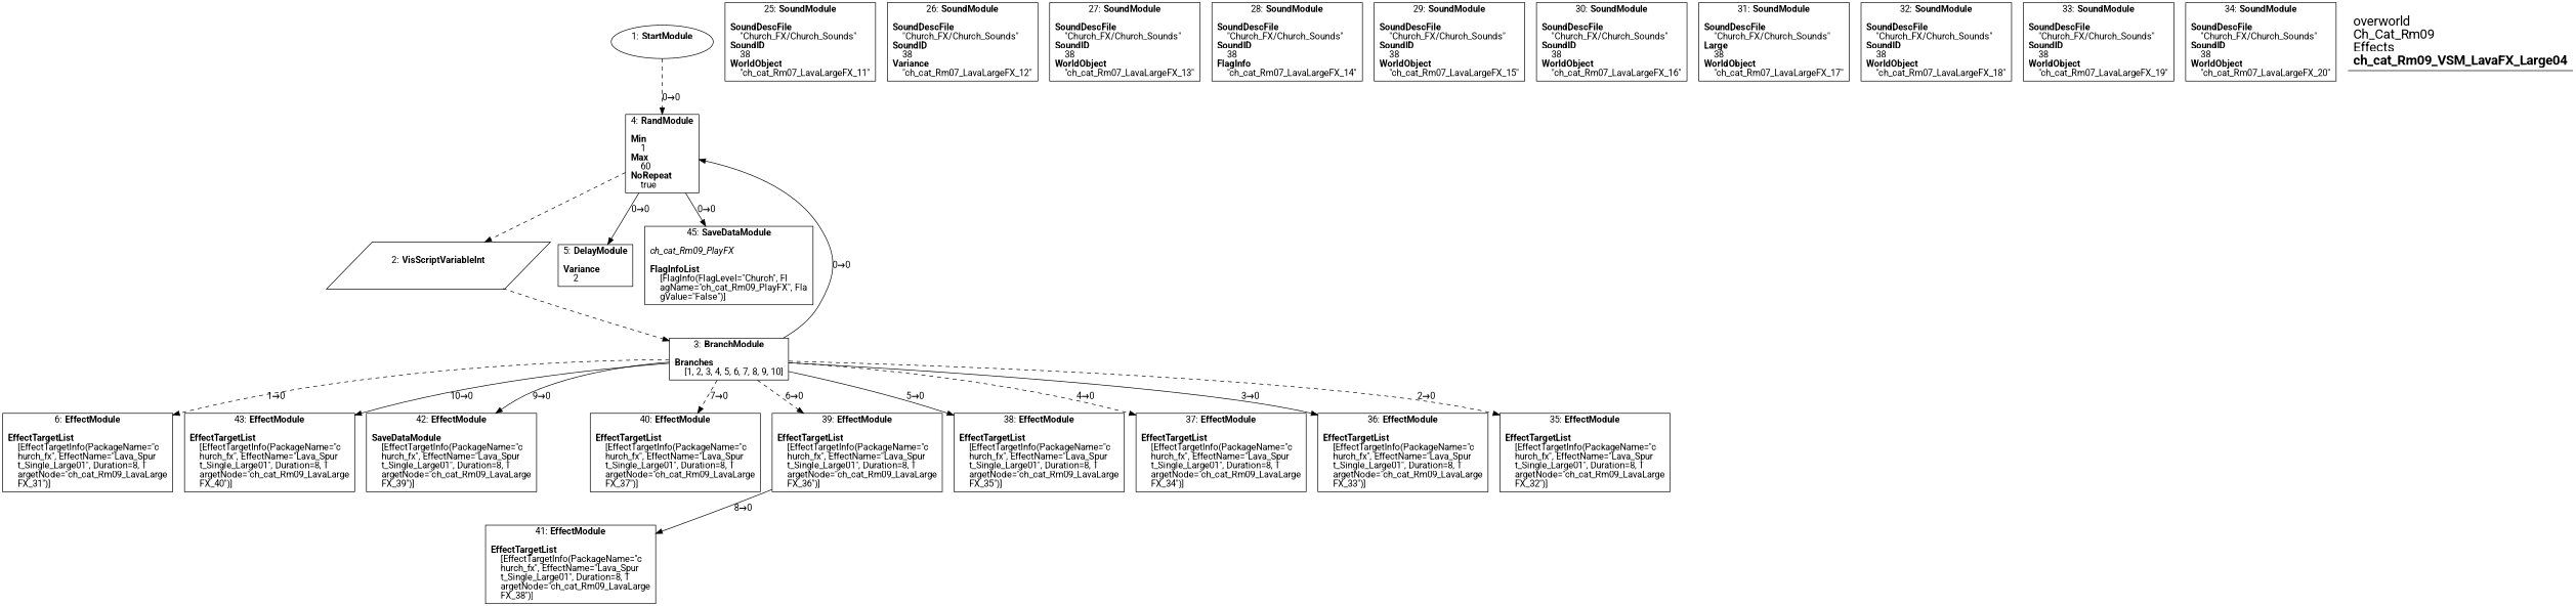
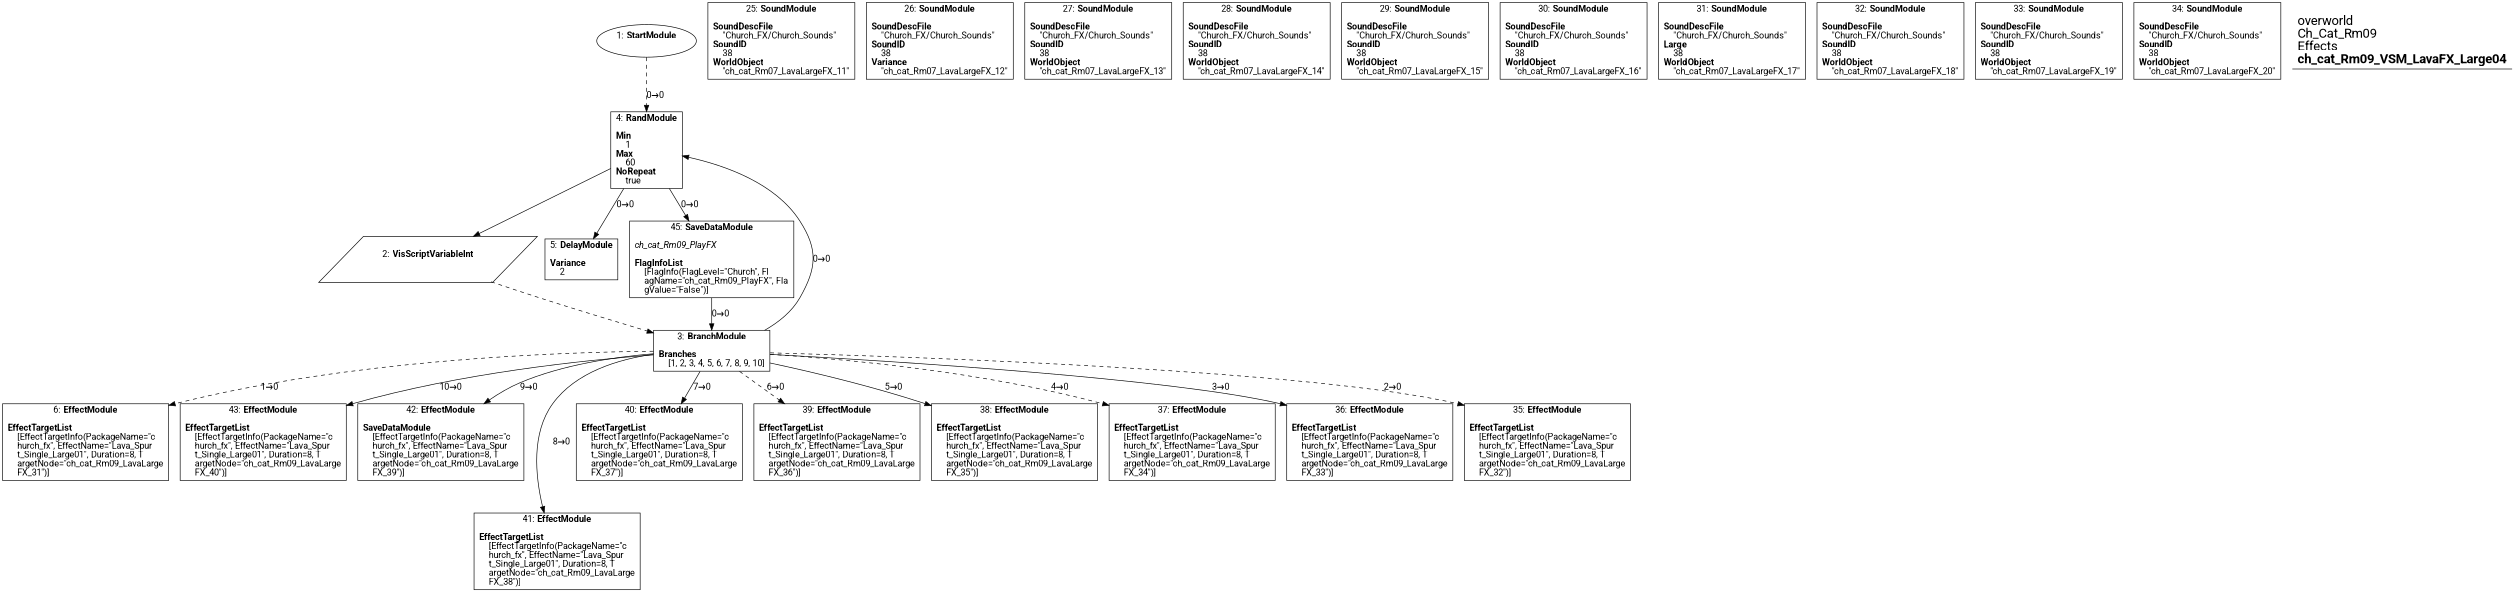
  digraph {
    fontname=Roboto
    splines=spline
    node [fontname=Roboto shape=box]
    edge [fontname=Roboto]
    n1 [label=<1: <b>StartModule</b><br/><br/>> shape=oval]
    n2 [label=<4: <b>RandModule</b><br/><br/><b>Min</b><br align="left"/>    1<br align="left"/><b>Max</b><br align="left"/>    60<br align="left"/><b>NoRepeat</b><br align="left"/>    true<br align="left"/>>]
    n3 [label=<2: <b>VisScriptVariableInt</b><br/><br/>> shape=parallelogram]
    n4 [label=<5: <b>DelayModule</b><br/><br/><b>Variance</b><br align="left"/>    2<br align="left"/>>]
    n5 [label=<45: <b>SaveDataModule</b><br/><br/><i>ch_cat_Rm09_PlayFX<br align="left"/></i><br align="left"/><b>FlagInfoList</b><br align="left"/>    [FlagInfo(FlagLevel=&quot;Church&quot;, Fl<br align="left"/>    agName=&quot;ch_cat_Rm09_PlayFX&quot;, Fla<br align="left"/>    gValue=&quot;False&quot;)]<br align="left"/>>]
    n6 [label=<3: <b>BranchModule</b><br/><br/><b>Branches</b><br align="left"/>    [1, 2, 3, 4, 5, 6, 7, 8, 9, 10]<br align="left"/>>]
    n7 [label=<6: <b>EffectModule</b><br/><br/><b>EffectTargetList</b><br align="left"/>    [EffectTargetInfo(PackageName=&quot;c<br align="left"/>    hurch_fx&quot;, EffectName=&quot;Lava_Spur<br align="left"/>    t_Single_Large01&quot;, Duration=8, T<br align="left"/>    argetNode=&quot;ch_cat_Rm09_LavaLarge<br align="left"/>    FX_31&quot;)]<br align="left"/>>]
    n8 [label=<43: <b>EffectModule</b><br/><br/><b>EffectTargetList</b><br align="left"/>    [EffectTargetInfo(PackageName=&quot;c<br align="left"/>    hurch_fx&quot;, EffectName=&quot;Lava_Spur<br align="left"/>    t_Single_Large01&quot;, Duration=8, T<br align="left"/>    argetNode=&quot;ch_cat_Rm09_LavaLarge<br align="left"/>    FX_40&quot;)]<br align="left"/>>]
    n9 [label=<42: <b>EffectModule</b><br/><br/><b>SaveDataModule</b><br align="left"/>    [EffectTargetInfo(PackageName=&quot;c<br align="left"/>    hurch_fx&quot;, EffectName=&quot;Lava_Spur<br align="left"/>    t_Single_Large01&quot;, Duration=8, T<br align="left"/>    argetNode=&quot;ch_cat_Rm09_LavaLarge<br align="left"/>    FX_39&quot;)]<br align="left"/>>]
    n10 [label=<41: <b>EffectModule</b><br/><br/><b>EffectTargetList</b><br align="left"/>    [EffectTargetInfo(PackageName=&quot;c<br align="left"/>    hurch_fx&quot;, EffectName=&quot;Lava_Spur<br align="left"/>    t_Single_Large01&quot;, Duration=8, T<br align="left"/>    argetNode=&quot;ch_cat_Rm09_LavaLarge<br align="left"/>    FX_38&quot;)]<br align="left"/>>]
    n11 [label=<40: <b>EffectModule</b><br/><br/><b>EffectTargetList</b><br align="left"/>    [EffectTargetInfo(PackageName=&quot;c<br align="left"/>    hurch_fx&quot;, EffectName=&quot;Lava_Spur<br align="left"/>    t_Single_Large01&quot;, Duration=8, T<br align="left"/>    argetNode=&quot;ch_cat_Rm09_LavaLarge<br align="left"/>    FX_37&quot;)]<br align="left"/>>]
    n12 [label=<39: <b>EffectModule</b><br/><br/><b>EffectTargetList</b><br align="left"/>    [EffectTargetInfo(PackageName=&quot;c<br align="left"/>    hurch_fx&quot;, EffectName=&quot;Lava_Spur<br align="left"/>    t_Single_Large01&quot;, Duration=8, T<br align="left"/>    argetNode=&quot;ch_cat_Rm09_LavaLarge<br align="left"/>    FX_36&quot;)]<br align="left"/>>]
    n13 [label=<38: <b>EffectModule</b><br/><br/><b>EffectTargetList</b><br align="left"/>    [EffectTargetInfo(PackageName=&quot;c<br align="left"/>    hurch_fx&quot;, EffectName=&quot;Lava_Spur<br align="left"/>    t_Single_Large01&quot;, Duration=8, T<br align="left"/>    argetNode=&quot;ch_cat_Rm09_LavaLarge<br align="left"/>    FX_35&quot;)]<br align="left"/>>]
    n14 [label=<37: <b>EffectModule</b><br/><br/><b>EffectTargetList</b><br align="left"/>    [EffectTargetInfo(PackageName=&quot;c<br align="left"/>    hurch_fx&quot;, EffectName=&quot;Lava_Spur<br align="left"/>    t_Single_Large01&quot;, Duration=8, T<br align="left"/>    argetNode=&quot;ch_cat_Rm09_LavaLarge<br align="left"/>    FX_34&quot;)]<br align="left"/>>]
    n15 [label=<36: <b>EffectModule</b><br/><br/><b>EffectTargetList</b><br align="left"/>    [EffectTargetInfo(PackageName=&quot;c<br align="left"/>    hurch_fx&quot;, EffectName=&quot;Lava_Spur<br align="left"/>    t_Single_Large01&quot;, Duration=8, T<br align="left"/>    argetNode=&quot;ch_cat_Rm09_LavaLarge<br align="left"/>    FX_33&quot;)]<br align="left"/>>]
    n16 [label=<35: <b>EffectModule</b><br/><br/><b>EffectTargetList</b><br align="left"/>    [EffectTargetInfo(PackageName=&quot;c<br align="left"/>    hurch_fx&quot;, EffectName=&quot;Lava_Spur<br align="left"/>    t_Single_Large01&quot;, Duration=8, T<br align="left"/>    argetNode=&quot;ch_cat_Rm09_LavaLarge<br align="left"/>    FX_32&quot;)]<br align="left"/>>]
    n17 [label=<25: <b>SoundModule</b><br/><br/><b>SoundDescFile</b><br align="left"/>    &quot;Church_FX/Church_Sounds&quot;<br align="left"/><b>SoundID</b><br align="left"/>    38<br align="left"/><b>WorldObject</b><br align="left"/>    &quot;ch_cat_Rm07_LavaLargeFX_11&quot;<br align="left"/>>]
    n18 [label=<26: <b>SoundModule</b><br/><br/><b>SoundDescFile</b><br align="left"/>    &quot;Church_FX/Church_Sounds&quot;<br align="left"/><b>SoundID</b><br align="left"/>    38<br align="left"/><b>Variance</b><br align="left"/>    &quot;ch_cat_Rm07_LavaLargeFX_12&quot;<br align="left"/>>]
    n19 [label=<27: <b>SoundModule</b><br/><br/><b>SoundDescFile</b><br align="left"/>    &quot;Church_FX/Church_Sounds&quot;<br align="left"/><b>SoundID</b><br align="left"/>    38<br align="left"/><b>WorldObject</b><br align="left"/>    &quot;ch_cat_Rm07_LavaLargeFX_13&quot;<br align="left"/>>]
-   n20 [label=<28: <b>SoundModule</b><br/><br/><b>SoundDescFile</b><br align="left"/>    &quot;Church_FX/Church_Sounds&quot;<br align="left"/><b>SoundID</b><br align="left"/>    38<br align="left"/><b>FlagInfo</b><br align="left"/>    &quot;ch_cat_Rm07_LavaLargeFX_14&quot;<br align="left"/>>]
+   n20 [label=<28: <b>SoundModule</b><br/><br/><b>SoundDescFile</b><br align="left"/>    &quot;Church_FX/Church_Sounds&quot;<br align="left"/><b>SoundID</b><br align="left"/>    38<br align="left"/><b>WorldObject</b><br align="left"/>    &quot;ch_cat_Rm07_LavaLargeFX_14&quot;<br align="left"/>>]
    n21 [label=<29: <b>SoundModule</b><br/><br/><b>SoundDescFile</b><br align="left"/>    &quot;Church_FX/Church_Sounds&quot;<br align="left"/><b>SoundID</b><br align="left"/>    38<br align="left"/><b>WorldObject</b><br align="left"/>    &quot;ch_cat_Rm07_LavaLargeFX_15&quot;<br align="left"/>>]
    n22 [label=<30: <b>SoundModule</b><br/><br/><b>SoundDescFile</b><br align="left"/>    &quot;Church_FX/Church_Sounds&quot;<br align="left"/><b>SoundID</b><br align="left"/>    38<br align="left"/><b>WorldObject</b><br align="left"/>    &quot;ch_cat_Rm07_LavaLargeFX_16&quot;<br align="left"/>>]
    n23 [label=<31: <b>SoundModule</b><br/><br/><b>SoundDescFile</b><br align="left"/>    &quot;Church_FX/Church_Sounds&quot;<br align="left"/><b>Large</b><br align="left"/>    38<br align="left"/><b>WorldObject</b><br align="left"/>    &quot;ch_cat_Rm07_LavaLargeFX_17&quot;<br align="left"/>>]
    n24 [label=<32: <b>SoundModule</b><br/><br/><b>SoundDescFile</b><br align="left"/>    &quot;Church_FX/Church_Sounds&quot;<br align="left"/><b>SoundID</b><br align="left"/>    38<br align="left"/><b>WorldObject</b><br align="left"/>    &quot;ch_cat_Rm07_LavaLargeFX_18&quot;<br align="left"/>>]
    n25 [label=<33: <b>SoundModule</b><br/><br/><b>SoundDescFile</b><br align="left"/>    &quot;Church_FX/Church_Sounds&quot;<br align="left"/><b>SoundID</b><br align="left"/>    38<br align="left"/><b>WorldObject</b><br align="left"/>    &quot;ch_cat_Rm07_LavaLargeFX_19&quot;<br align="left"/>>]
    n26 [label=<34: <b>SoundModule</b><br/><br/><b>SoundDescFile</b><br align="left"/>    &quot;Church_FX/Church_Sounds&quot;<br align="left"/><b>SoundID</b><br align="left"/>    38<br align="left"/><b>WorldObject</b><br align="left"/>    &quot;ch_cat_Rm07_LavaLargeFX_20&quot;<br align="left"/>>]
    n27 [label=<<font point-size="20">overworld<br align="left"/>Ch_Cat_Rm09<br align="left"/>Effects<br align="left"/><b>ch_cat_Rm09_VSM_LavaFX_Large04</b><br align="left"/></font>> shape=underline]
    n1 -> n2 [label="0→0" style=dashed]
-   n2 -> n3 [style=dashed]
+   n2 -> n3 [style=solid]
    n2 -> n4 [label="0→0"]
    n2 -> n5 [label="0→0"]
    n3 -> n6 [style=dashed]
+   n5 -> n6 [label="0→0"]
    n6 -> n2 [label="0→0"]
    n6 -> n7 [label="1→0" style=dashed]
    n6 -> n8 [label="10→0"]
    n6 -> n9 [label="9→0"]
-   n12 -> n10 [label="8→0"]
-   n6 -> n11 [label="7→0" style=dashed]
+   n6 -> n10 [label="8→0"]
+   n6 -> n11 [label="7→0"]
    n6 -> n12 [label="6→0" style=dashed]
    n6 -> n13 [label="5→0"]
    n6 -> n14 [label="4→0" style=dashed]
    n6 -> n15 [label="3→0"]
    n6 -> n16 [label="2→0" style=dashed]
  }
